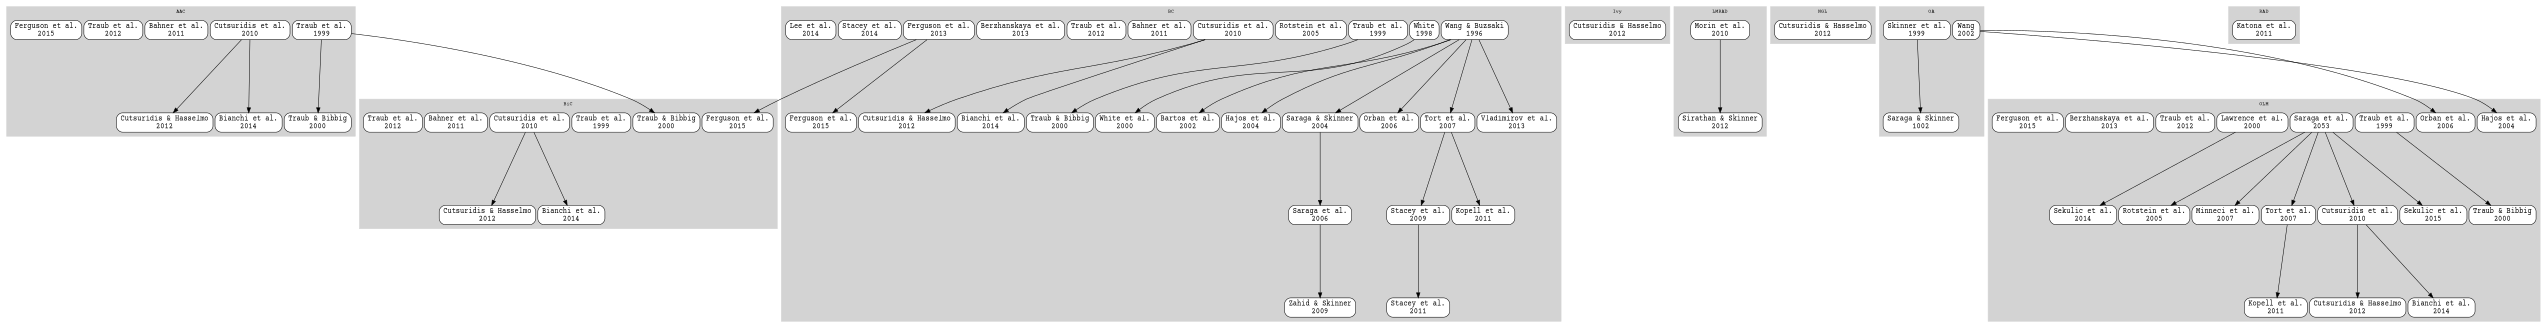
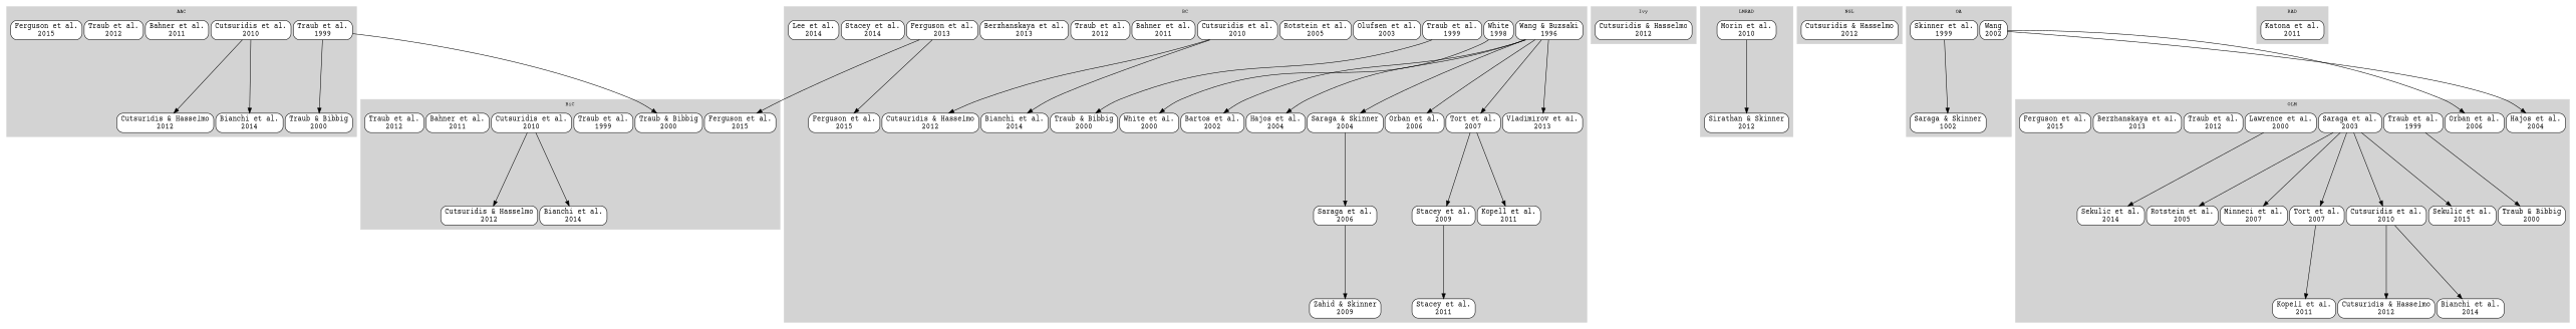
  digraph {
    fontname="Courier Prime"
    fontsize=10
    nodesep=0.06
    ranksep=2
    node [color=black fillcolor=white fontname="Courier Prime" shape=rect style="rounded,filled"]
    edge [arrowhead=normal fontname="Courier Prime"]
    n1 [label="Traub et al.\n1999"]
    n2 [label="Traub & Bibbig\n2000"]
    n3 [label="Cutsuridis et al.\n2010"]
    n4 [label="Cutsuridis & Hasselmo\n2012"]
    n5 [label="Bianchi et al.\n2014"]
    n6 [label="Bahner et al.\n2011"]
    n7 [label="Traub et al.\n2012"]
    n8 [label="Ferguson et al.\n2015"]
    n9 [label="Wang & Buzsaki\n1996"]
    n10 [label="Bartos et al.\n2002"]
    n11 [label="Hajos et al.\n2004"]
    n12 [label="Saraga & Skinner\n2004"]
    n13 [label="Orban et al.\n2006"]
    n14 [label="Tort et al.\n2007"]
    n15 [label="Vladimirov et al.\n2013"]
    n16 [label="White\n1998"]
    n17 [label="White et al.\n2000"]
    n18 [label="Traub et al.\n1999"]
    n19 [label="Traub & Bibbig\n2000"]
+   n20 [label="Olufsen et al.\n2003"]
    n21 [label="Saraga et al.\n2006"]
    n22 [label="Rotstein et al.\n2005"]
    n23 [label="Zahid & Skinner\n2009"]
    n24 [label="Stacey et al.\n2009"]
    n25 [label="Kopell et al.\n2011"]
    n26 [label="Stacey et al.\n2011"]
    n27 [label="Cutsuridis et al.\n2010"]
    n28 [label="Cutsuridis & Hasselmo\n2012"]
    n29 [label="Bianchi et al.\n2014"]
    n30 [label="Bahner et al.\n2011"]
    n31 [label="Traub et al.\n2012"]
    n32 [label="Berzhanskaya et al.\n2013"]
    n33 [label="Ferguson et al.\n2013"]
    n34 [label="Ferguson et al.\n2015"]
    n35 [label="Stacey et al.\n2014"]
    n36 [label="Lee et al.\n2014"]
    n37 [label="Traub & Bibbig\n2000"]
    n38 [label="Ferguson et al.\n2015"]
    n39 [label="Traub et al.\n1999"]
    n40 [label="Cutsuridis et al.\n2010"]
    n41 [label="Cutsuridis & Hasselmo\n2012"]
    n42 [label="Bianchi et al.\n2014"]
    n43 [label="Bahner et al.\n2011"]
    n44 [label="Traub et al.\n2012"]
    n45 [label="Cutsuridis & Hasselmo\n2012"]
    n46 [label="Morin et al.\n2010"]
    n47 [label="Sirathan & Skinner\n2012"]
    n48 [label="Cutsuridis & Hasselmo\n2012"]
    n49 [label="Skinner et al.\n1999"]
    n50 [label="Saraga & Skinner\n1002"]
    n51 [label="Wang\n2002"]
    n52 [label="Hajos et al.\n2004"]
    n53 [label="Orban et al.\n2006"]
    n54 [label="Traub et al.\n1999"]
    n55 [label="Traub & Bibbig\n2000"]
-   n56 [label="Saraga et al.\n2053"]
+   n56 [label="Saraga et al.\n2003"]
    n57 [label="Rotstein et al.\n2005"]
    n58 [label="Minneci et al.\n2007"]
    n59 [label="Tort et al.\n2007"]
    n60 [label="Cutsuridis et al.\n2010"]
    n61 [label="Lawrence et al.\n2000"]
    n62 [label="Sekulic et al.\n2014"]
    n63 [label="Kopell et al.\n2011"]
    n64 [label="Cutsuridis & Hasselmo\n2012"]
    n65 [label="Bianchi et al.\n2014"]
    n66 [label="Traub et al.\n2012"]
    n67 [label="Berzhanskaya et al.\n2013"]
    n68 [label="Sekulic et al.\n2015"]
    n69 [label="Ferguson et al.\n2015"]
    n70 [label="Katona et al.\n2011"]
    subgraph cluster_1 {
      color=lightgrey
      label=AAC
      style=filled
      n1
      n2
      n3
      n4
      n5
      n6
      n7
      n8
    }
    subgraph cluster_2 {
      color=lightgrey
      label=BC
      style=filled
      n9
      n10
      n11
      n12
      n13
      n14
      n15
      n16
      n17
      n18
      n19
+     n20
      n21
      n22
      n23
      n24
      n25
      n26
      n27
      n28
      n29
      n30
      n31
      n32
      n33
      n34
      n35
      n36
    }
    subgraph cluster_3 {
      color=lightgrey
      label=BiC
      style=filled
      n37
      n38
      n39
      n40
      n41
      n42
      n43
      n44
    }
    subgraph cluster_4 {
      color=lightgrey
      label=Ivy
      style=filled
      n45
    }
    subgraph cluster_5 {
      color=lightgrey
      label=LMRAD
      style=filled
      n46
      n47
    }
    subgraph cluster_6 {
      color=lightgrey
      label=NGL
      style=filled
      n48
    }
    subgraph cluster_7 {
      color=lightgrey
      label=OA
      style=filled
      n49
      n50
      n51
    }
    subgraph cluster_8 {
      color=lightgrey
      label=OLM
      style=filled
      n52
      n53
      n54
      n55
      n56
      n57
      n58
      n59
      n60
      n61
      n62
      n63
      n64
      n65
      n66
      n67
      n68
      n69
    }
    subgraph cluster_9 {
      color=lightgrey
      label=RAD
      style=filled
      n70
    }
    n1 -> n2
    n1 -> n37
    n3 -> n4
    n3 -> n5
    n9 -> n10
    n9 -> n11
    n9 -> n12
    n9 -> n13
    n9 -> n14
    n9 -> n15
    n12 -> n21
    n14 -> n24
    n14 -> n25
    n16 -> n17
    n18 -> n19
    n21 -> n23
    n24 -> n26
    n27 -> n28
    n27 -> n29
    n33 -> n34
    n33 -> n38
    n40 -> n41
    n40 -> n42
    n46 -> n47
    n49 -> n50
    n51 -> n52
    n51 -> n53
    n54 -> n55
    n56 -> n57
    n56 -> n58
    n56 -> n59
    n56 -> n60
    n56 -> n68
    n59 -> n63
    n60 -> n64
    n60 -> n65
    n61 -> n62
  }
